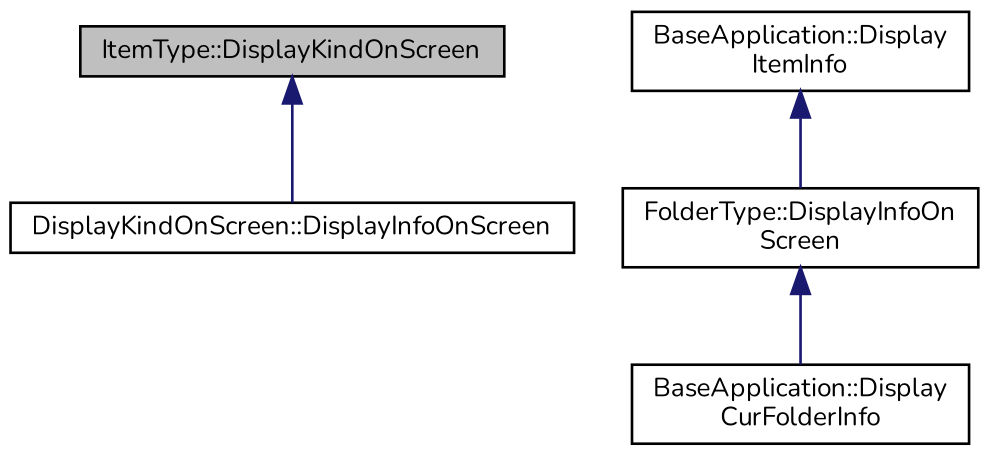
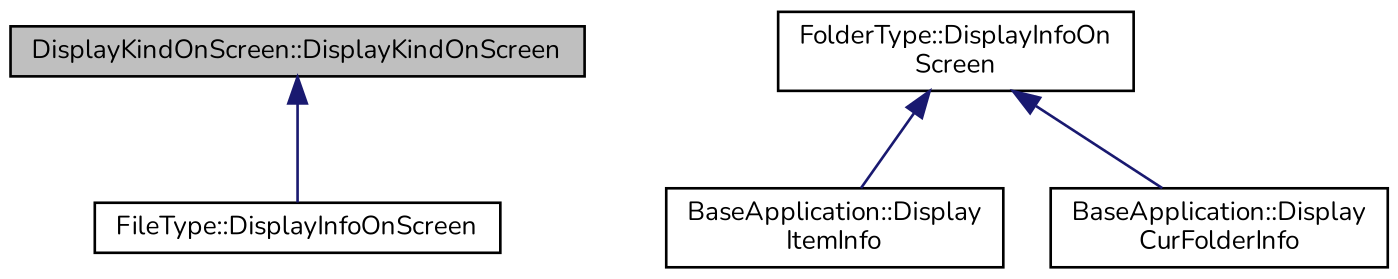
  digraph {
    fontname=Nunito
    rankdir=TB
    node [color=black fillcolor=white fontname=Nunito fontsize=10 shape=record style=filled]
    edge [color=midnightblue dir=back fontname=Nunito fontsize=10 labelfontname=Helvetica labelfontsize=10 style=solid]
-   n1 [fillcolor=grey75 fontcolor=black height=0.2 label="ItemType::DisplayKindOnScreen" width=0.4]
-   n2 [height=0.2 label="DisplayKindOnScreen::DisplayInfoOnScreen" width=0.4]
+   n1 [fillcolor=grey75 fontcolor=black height=0.2 label="DisplayKindOnScreen::DisplayKindOnScreen" width=0.4]
+   n2 [height=0.2 label="FileType::DisplayInfoOnScreen" width=0.4]
    n3 [height=0.2 label="FolderType::DisplayInfoOn\lScreen" width=0.4]
    n4 [height=0.2 label="BaseApplication::Display\lItemInfo" width=0.4]
    n5 [height=0.2 label="BaseApplication::Display\lCurFolderInfo" width=0.4]
    n1 -> n2
-   n4 -> n3
+   n3 -> n4
    n3 -> n5
  }
